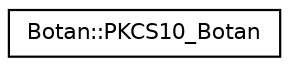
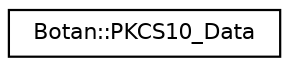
  digraph {
    rankdir=LR
    fontname="DejaVu Sans"
-   n1 [color=black fillcolor=white fontname="DejaVu Sans" fontsize=10 height=0.2 label="Botan::PKCS10_Botan" shape=record style=filled width=0.4]
+   n1 [color=black fillcolor=white fontname="DejaVu Sans" fontsize=10 height=0.2 label="Botan::PKCS10_Data" shape=record style=filled width=0.4]
  }
